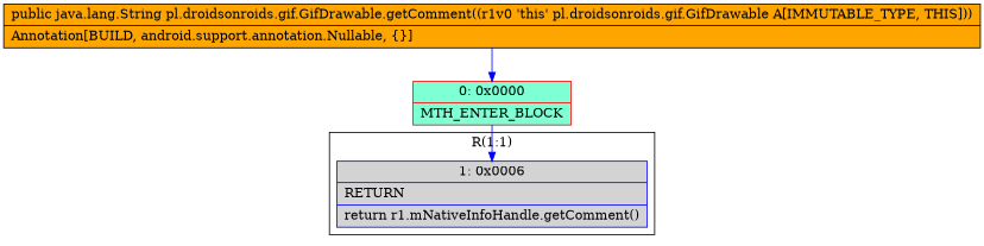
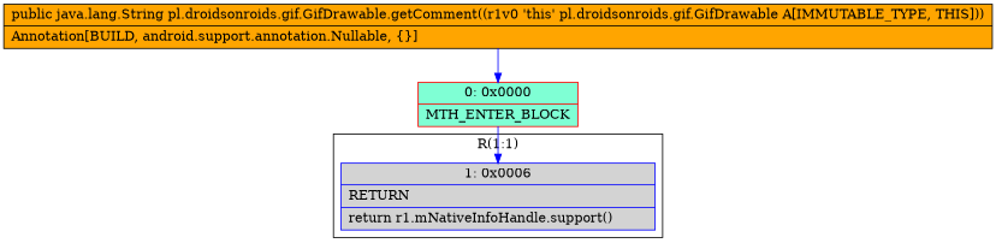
  digraph {
    node [shape=record style=filled]
    edge [color=blue style=solid]
-   n1 [color=blue label="{1\:\ 0x0006|RETURN\l|return r1.mNativeInfoHandle.getComment()\l}" fillcolor=lightgrey]
+   n1 [color=blue label="{1\:\ 0x0006|RETURN\l|return r1.mNativeInfoHandle.support()\l}" fillcolor=lightgrey]
    n2 [color=red label="{0\:\ 0x0000|MTH_ENTER_BLOCK\l}" fillcolor=aquamarine]
    n3 [label="{public java.lang.String pl.droidsonroids.gif.GifDrawable.getComment((r1v0 'this' pl.droidsonroids.gif.GifDrawable A[IMMUTABLE_TYPE, THIS]))  | Annotation[BUILD, android.support.annotation.Nullable, \{\}]\l}" fillcolor=orange]
    subgraph cluster_1 {
      label="R(1:1)"
      n1
    }
    n2 -> n1
    n3 -> n2
  }
